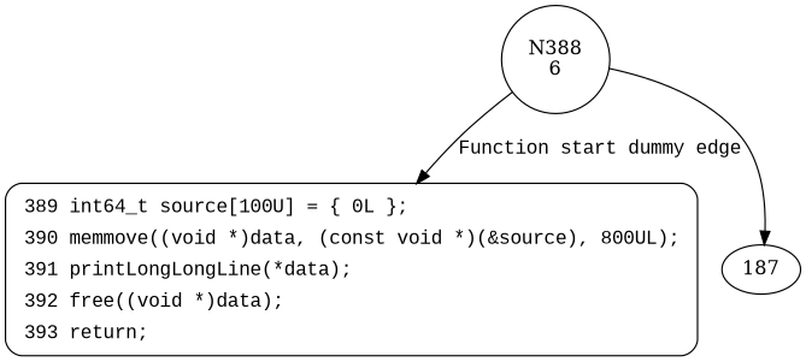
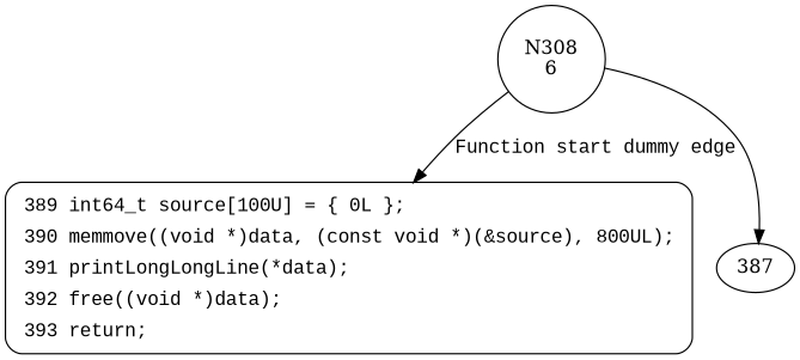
  digraph {
-   n1 [label="N388\n6" shape=circle]
+   n1 [label="N308\n6" shape=circle]
    n2 [fillcolor=white fontname="Courier New" label=<<table border="0" cellborder="0" cellpadding="3" bgcolor="white"><tr><td align="right">389</td><td align="left">int64_t source[100U] = &#123; 0L &#125;;</td></tr><tr><td align="right">390</td><td align="left">memmove((void *)data, (const void *)(&amp;source), 800UL);</td></tr><tr><td align="right">391</td><td align="left">printLongLongLine(*data);</td></tr><tr><td align="right">392</td><td align="left">free((void *)data);</td></tr><tr><td align="right">393</td><td align="left">return;</td></tr></table>> penwidth=1 shape=Mrecord style="filled,bold"]
-   387 [label=187]
+   387
    n1 -> n2 [fontname="Courier New" label="Function start dummy edge"]
    n1 -> 387
  }
